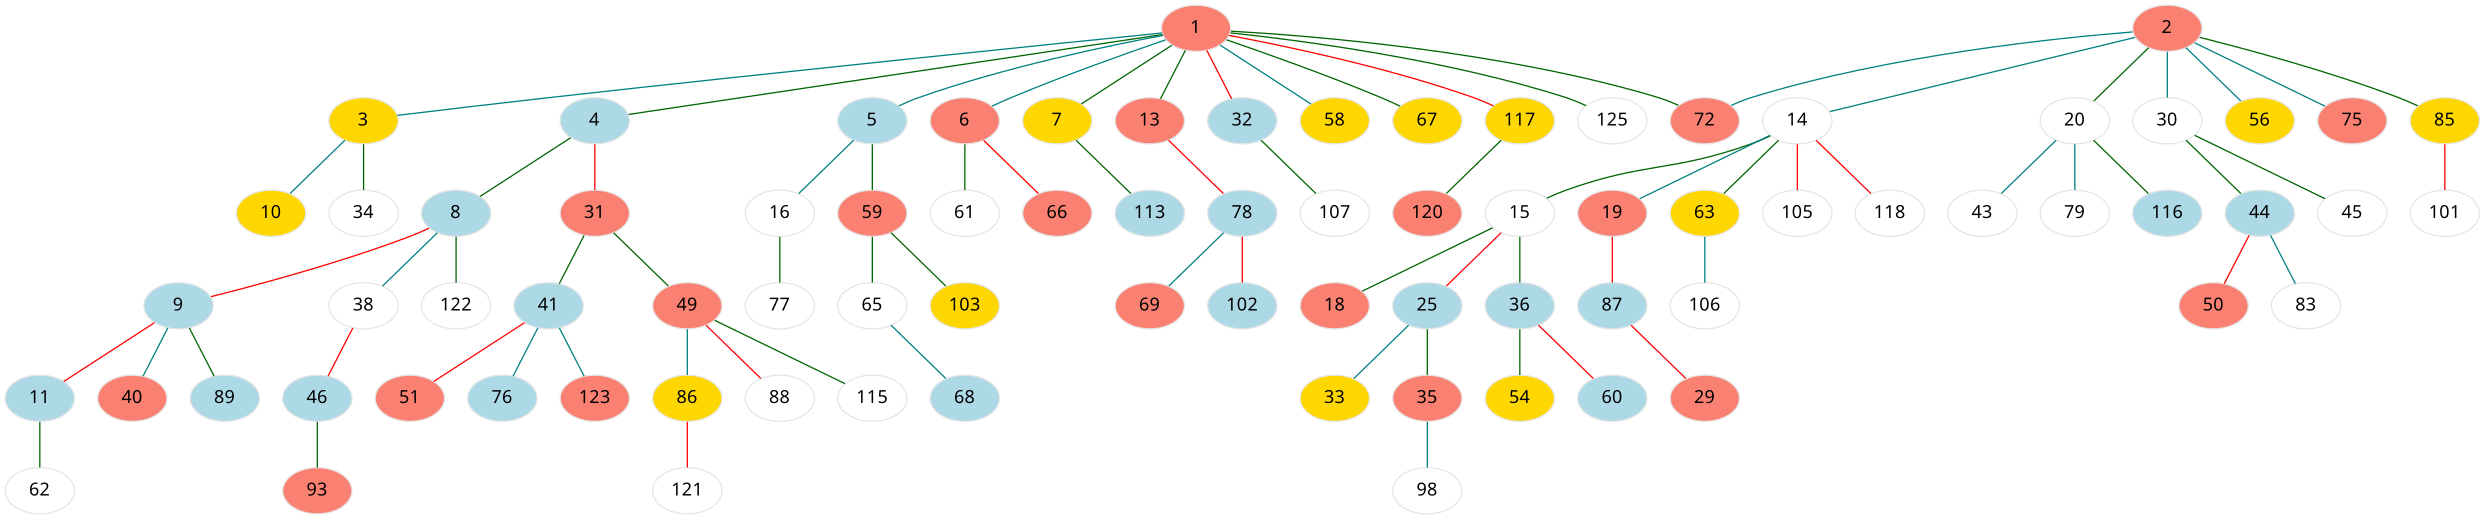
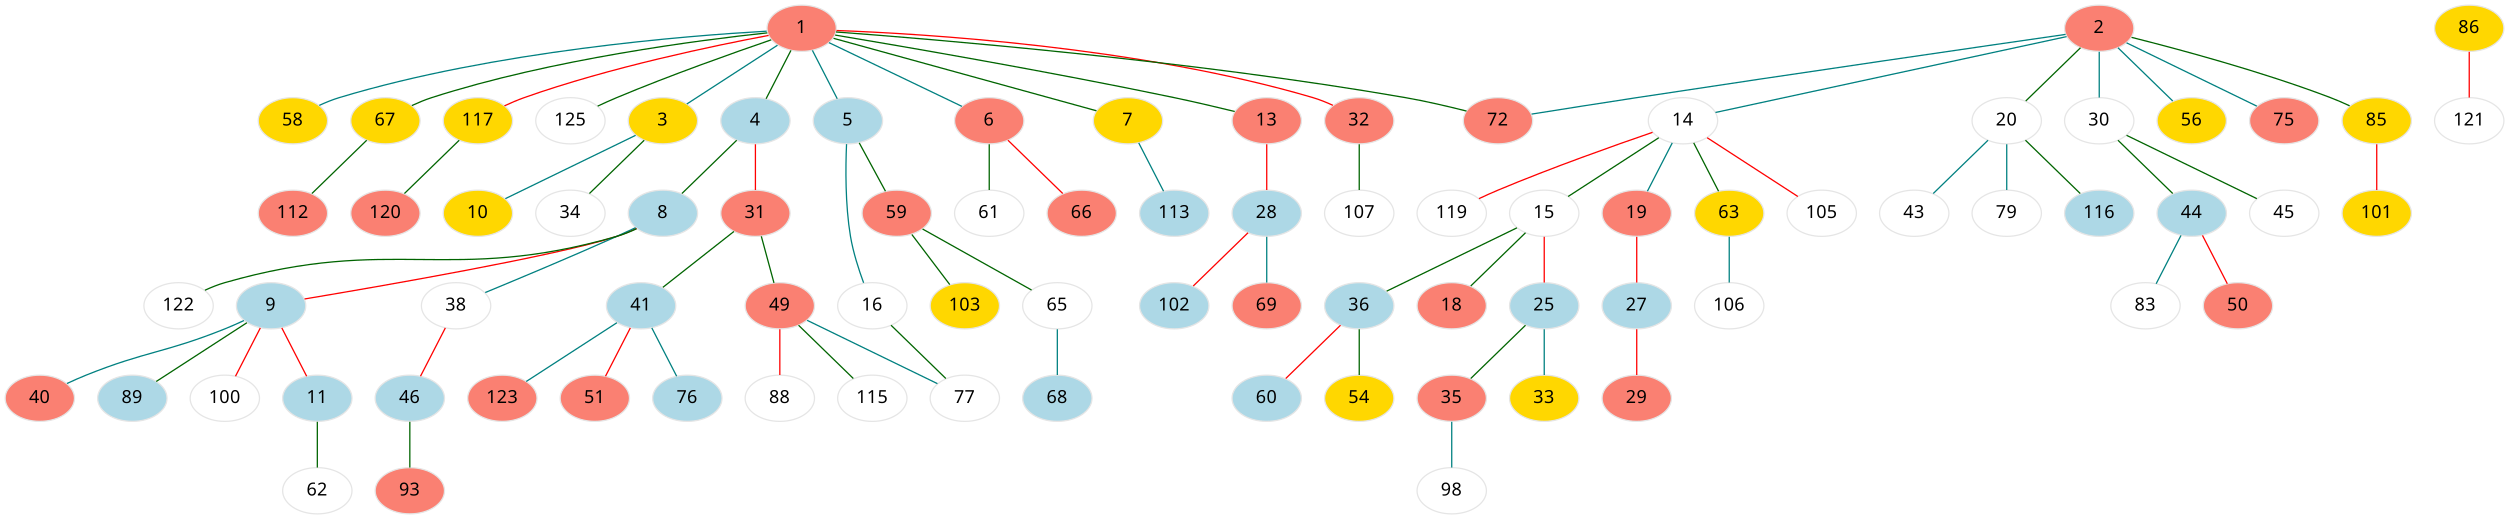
  graph {
    fontname="Noto Sans"
    node [color=gray90 fillcolor=white fontname="Noto Sans" style=filled]
    edge [color=darkgreen fontname="Noto Sans"]
    1 [fillcolor=salmon super="+12"]
    3 [fillcolor=gold]
    4 [fillcolor=lightblue super="+23"]
    5 [fillcolor=lightblue super="+53"]
    6 [fillcolor=salmon super="+17"]
    7 [fillcolor=gold super="+87"]
    13 [fillcolor=salmon super="+48"]
-   32 [fillcolor=lightblue]
+   32 [fillcolor=salmon]
    58 [fillcolor=gold]
    67 [fillcolor=gold super="+70"]
    117 [fillcolor=gold]
    125
    72 [fillcolor=salmon super="+91"]
    2 [fillcolor=salmon super="+22"]
    14 [super="+42"]
    20 [super="+74"]
    30 [super="+37"]
    56 [fillcolor=gold super="+80"]
    75 [fillcolor=salmon super="+81"]
    85 [fillcolor=gold]
    10 [fillcolor=gold super="+99"]
    34
    8 [fillcolor=lightblue super="+26"]
    31 [fillcolor=salmon super="+124"]
    16 [super="+57"]
    59 [fillcolor=salmon super="+71"]
    61
    66 [fillcolor=salmon]
    113 [fillcolor=lightblue]
-   28 [fillcolor=lightblue super="+82" label=78]
+   28 [fillcolor=lightblue super="+82"]
    107
+   112 [fillcolor=salmon]
    120 [fillcolor=salmon]
    15 [super="+24"]
    19 [fillcolor=salmon super="+114"]
    63 [fillcolor=gold super="+104"]
    105
-   118
+   118 [label=119]
    43 [super="+92"]
    79 [super="+119"]
    116 [fillcolor=lightblue]
    44 [fillcolor=lightblue super="+52"]
    45 [super="+73"]
-   101
+   101 [fillcolor=gold]
    9 [fillcolor=lightblue super="+21"]
    38 [super="+110"]
    122
    41 [fillcolor=lightblue super="+84"]
    49 [fillcolor=salmon super="+90"]
    77
    65 [super="+97"]
    103 [fillcolor=gold]
    11 [fillcolor=lightblue super="+111"]
    40 [fillcolor=salmon]
    89 [fillcolor=lightblue]
+   100
    46 [fillcolor=lightblue]
    62
    69 [fillcolor=salmon]
    102 [fillcolor=lightblue]
    18 [fillcolor=salmon]
    25 [fillcolor=lightblue super="+64"]
    36 [fillcolor=lightblue super="+39"]
-   27 [fillcolor=lightblue super="+55" label=87]
+   27 [fillcolor=lightblue super="+55"]
    106
    33 [fillcolor=gold]
    35 [fillcolor=salmon super="+96"]
    54 [fillcolor=gold]
    60 [fillcolor=lightblue]
    29 [fillcolor=salmon super="+47"]
    98
    50 [fillcolor=salmon super="+94"]
    83 [super="+95"]
    51 [fillcolor=salmon]
    76 [fillcolor=lightblue super="+78"]
    123 [fillcolor=salmon]
    86 [fillcolor=gold]
    88 [super="+108"]
    115
    93 [fillcolor=salmon]
    121
    68 [fillcolor=lightblue super="+109"]
    1 -- 3 [color=teal]
    1 -- 4
    1 -- 5 [color=teal]
    1 -- 6 [color=teal]
    1 -- 7
    1 -- 13
    1 -- 32 [color=red]
    1 -- 58 [color=teal]
    1 -- 67
    1 -- 117 [color=red]
    1 -- 125
    1 -- 72
    3 -- 10 [color=teal]
    3 -- 34
    4 -- 8
    4 -- 31 [color=red]
    5 -- 16 [color=teal]
    5 -- 59
    6 -- 61
    6 -- 66 [color=red]
-   7 -- 113
+   7 -- 113 [color=teal]
    13 -- 28 [color=red]
    32 -- 107
+   67 -- 112
    117 -- 120
    2 -- 72 [color=teal]
    2 -- 14 [color=teal]
    2 -- 20
    2 -- 30 [color=teal]
    2 -- 56 [color=teal]
    2 -- 75 [color=teal]
    2 -- 85
    14 -- 15
    14 -- 19 [color=teal]
    14 -- 63
    14 -- 105 [color=red]
    14 -- 118 [color=red]
    20 -- 43 [color=teal]
    20 -- 79 [color=teal]
    20 -- 116
    30 -- 44
    30 -- 45
    85 -- 101 [color=red]
    8 -- 9 [color=red]
    8 -- 38 [color=teal]
    8 -- 122
    31 -- 41
    31 -- 49
    16 -- 77
    59 -- 65
    59 -- 103
    28 -- 69 [color=teal]
    28 -- 102 [color=red]
    15 -- 18
    15 -- 25 [color=red]
    15 -- 36
    19 -- 27 [color=red]
    63 -- 106 [color=teal]
    44 -- 50 [color=red]
    44 -- 83 [color=teal]
    9 -- 11 [color=red]
    9 -- 40 [color=teal]
    9 -- 89
+   9 -- 100 [color=red]
    38 -- 46 [color=red]
    41 -- 51 [color=red]
    41 -- 76 [color=teal]
    41 -- 123 [color=teal]
-   49 -- 86 [color=teal]
+   49 -- 77 [color=teal]
    49 -- 88 [color=red]
    49 -- 115
    65 -- 68 [color=teal]
    11 -- 62
    46 -- 93
    25 -- 33 [color=teal]
    25 -- 35
    36 -- 54
    36 -- 60 [color=red]
    27 -- 29 [color=red]
    35 -- 98 [color=teal]
    86 -- 121 [color=red]
  }
